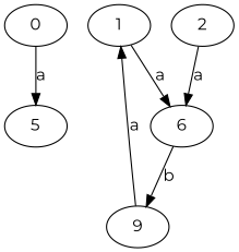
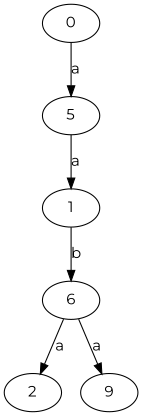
  strict digraph {
    fontname=Montserrat
    node [fontname=Montserrat]
    edge [fontname=Montserrat]
    0
    5
    1
    6
    2
    n6 [label=9]
    0 -> 5 [label=a]
-   n6 -> 1 [label=a]
-   1 -> 6 [label=a]
-   2 -> 6 [label=a]
-   6 -> n6 [label=b]
+   5 -> 1 [label=a]
+   1 -> 6 [label=b]
+   6 -> 2 [label=a]
+   6 -> n6 [label=a]
  }
